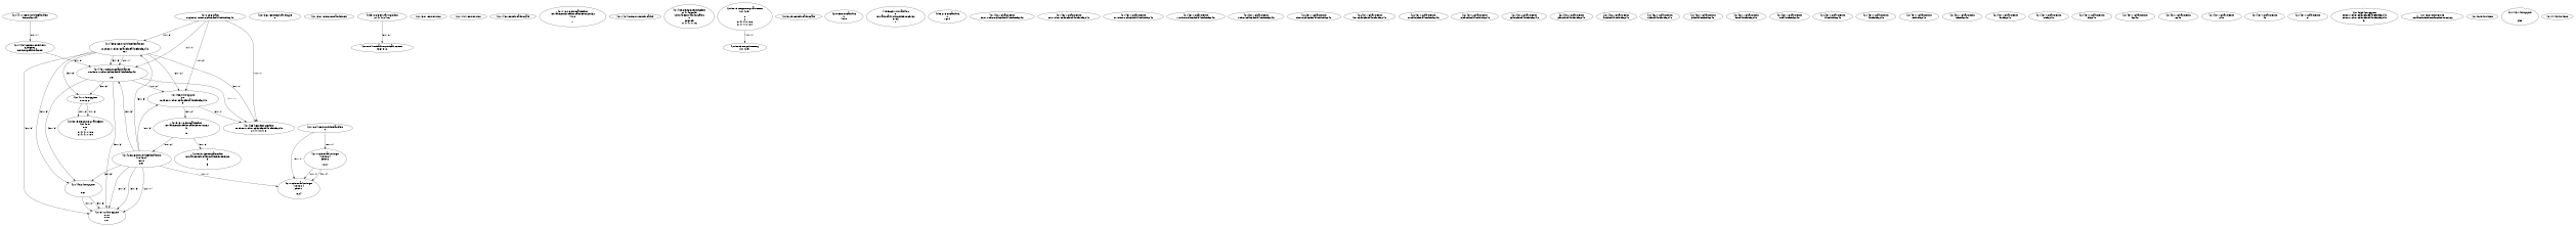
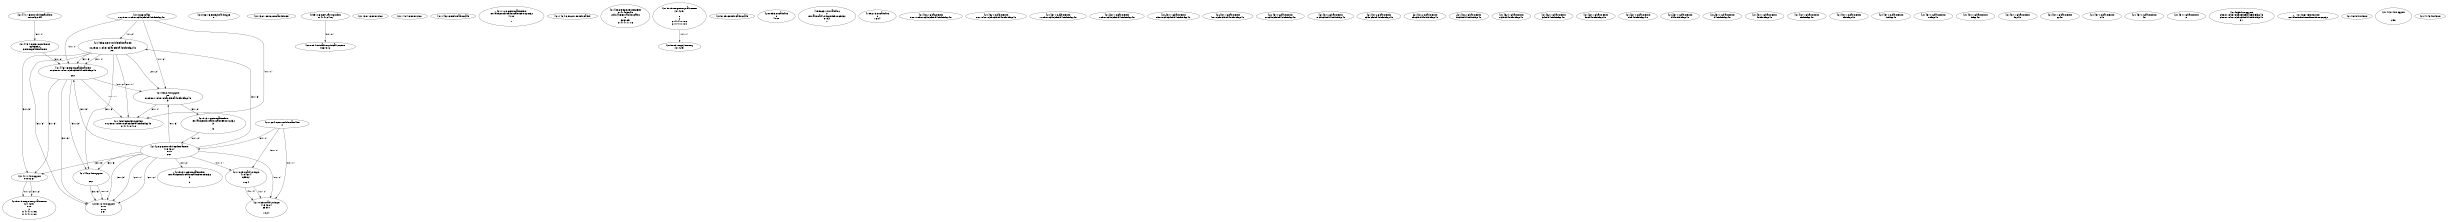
  digraph {
    n1 [label="4270136.main\n002988118be783a03f89a485f05f6248"]
    n2 [label="4214856.GetModuleFileNameA\n0\n002988118be783a03f89a485f05f6248\n261"]
    n3 [label="4214461.GetLongPathNameA\n002988118be783a03f89a485f05f6248\n\n261"]
    n4 [label="4214582.lstrcpynA\n00\n002988118be783a03f89a485f05f6248\n3"]
    n5 [label="4214654.FindFirstFileA\n002988118be783a03f89a485f05f6248\n2147410478"]
    n6 [label="4214482.lstrcpynA\n\n\n261"]
    n7 [label="4215112.lstrcpynA\nPZM\nPZM\n261"]
    n8 [label="4214777.lstrcpynA\n0000261"]
    n9 [label="4215131.GetLocaleInfoA\nretval_GetThreadLocale_590876_32\n3\n\n5"]
    n10 [label="4217684.GetModuleHandleA\n0"]
    n11 [label="4214286.GetModuleFileNameA\n4194304\nPZM\n261"]
    n12 [label="4217025.LoadStringA\n4194304\n65502\n\n1024"]
    n13 [label="4217025.LoadStringA\n4194304\n65501\n\n1024"]
    n14 [label="4215131.GetLocaleInfoA\nretval_GetThreadLocale_590855_32\n3\n\n5"]
    n15 [label="4207361.GetKeyboardType\n0"]
    n16 [label="4217367.GetCommandLineA\n"]
    n17 [label="4199106.GetStartupInfoA\n2147412416"]
    n18 [label="4200894.InitializeCriticalSection\n4367812"]
    n19 [label="4217387.GetVersion\n"]
    n20 [label="4217404.GetVersion\n"]
    n21 [label="4217432.GetThreadLocale\n"]
    n22 [label="4217102.GetLocaleInfoA\nretval_GetThreadLocale_590828_32\n4100\n\n7"]
    n23 [label="4217464.GetCurrentThreadId\n"]
    n24 [label="4215019.RegQueryValueExA\n4214291\n000\n0\n2147411106\n2147411100"]
    n25 [label="4214886.RegOpenKeyExA\n2147483649\nSoftware\Borland\Locales\n0\n983065\n2147411116"]
    n26 [label="4214417.GetModuleHandleA\nkernel32.dll"]
    n27 [label="4214434.GetProcAddress\n6295592\nGetLongPathNameA"]
    n28 [label="4215019.RegQueryValueExA\n4214291\n\n0\n0\n2147411106\n2147411100"]
    n29 [label="4215083.RegCloseKey\n4214291"]
    n30 [label="4215125.GetThreadLocale\n"]
    n31 [label="4200955.LocalAlloc\n0\n4088"]
    n32 [label="4199663.VirtualAlloc\n0\nretval_LoadStringA_590865_32\n8192\n1"]
    n33 [label="4199215.LocalAlloc\n0\n1604"]
    n34 [label="4214371.CharNextA\n988118be783a03f89a485f05f6248"]
    n35 [label="4214371.CharNextA\n88118be783a03f89a485f05f6248"]
-   n36 [label="4214371.CharNextA\n8118be783a03f89a485f05f6248"]
    n37 [label="4214371.CharNextA\n118be783a03f89a485f05f6248"]
    n38 [label="4214371.CharNextA\n18be783a03f89a485f05f6248"]
    n39 [label="4214371.CharNextA\n8be783a03f89a485f05f6248"]
    n40 [label="4214371.CharNextA\nbe783a03f89a485f05f6248"]
    n41 [label="4214371.CharNextA\ne783a03f89a485f05f6248"]
    n42 [label="4214371.CharNextA\n783a03f89a485f05f6248"]
    n43 [label="4214371.CharNextA\n83a03f89a485f05f6248"]
    n44 [label="4214371.CharNextA\n3a03f89a485f05f6248"]
    n45 [label="4214371.CharNextA\na03f89a485f05f6248"]
    n46 [label="4214371.CharNextA\n03f89a485f05f6248"]
    n47 [label="4214371.CharNextA\n3f89a485f05f6248"]
    n48 [label="4214371.CharNextA\nf89a485f05f6248"]
    n49 [label="4214371.CharNextA\n89a485f05f6248"]
+   n50 [label="4214371.CharNextA\n9a485f05f6248"]
    n51 [label="4214371.CharNextA\na485f05f6248"]
    n52 [label="4214371.CharNextA\n485f05f6248"]
    n53 [label="4214371.CharNextA\n85f05f6248"]
    n54 [label="4214371.CharNextA\n5f05f6248"]
    n55 [label="4214371.CharNextA\nf05f6248"]
    n56 [label="4214371.CharNextA\n05f6248"]
    n57 [label="4214371.CharNextA\n5f6248"]
    n58 [label="4214371.CharNextA\nf6248"]
    n59 [label="4214371.CharNextA\n6248"]
    n60 [label="4214371.CharNextA\n248"]
    n61 [label="4214371.CharNextA\n48"]
    n62 [label="4214371.CharNextA\n8"]
    n63 [label="4214635.lstrcpynA\n2988118be783a03f89a485f05f6248\n2988118be783a03f89a485f05f6248\n31"]
    n64 [label="4214667.FindClose\nretval_FindFirstFileA_590866_32"]
    n65 [label="4214679.lstrlenA\n"]
    n66 [label="4214731.lstrcpynA\n\n\n258"]
    n67 [label="4214743.lstrlenA\n"]
    n1 -> n2 [label="(1-->2)"]
    n1 -> n3 [label="(1-->1)"]
    n1 -> n4 [label="(1-->2)"]
    n1 -> n5 [label="(1-->1)"]
    n2 -> n3 [label="(2-->1)"]
    n2 -> n3 [label="(3-->3)"]
    n2 -> n4 [label="(2-->2)"]
    n2 -> n5 [label="(2-->1)"]
    n2 -> n6 [label="(3-->3)"]
    n2 -> n7 [label="(3-->3)"]
    n2 -> n8 [label="(3-->3)"]
    n3 -> n4 [label="(1-->2)"]
    n3 -> n5 [label="(1-->1)"]
    n3 -> n6 [label="(3-->3)"]
    n3 -> n7 [label="(3-->3)"]
    n3 -> n8 [label="(3-->3)"]
    n4 -> n5 [label="(2-->1)"]
    n4 -> n9 [label="(3-->2)"]
    n6 -> n7 [label="(3-->3)"]
    n6 -> n7 [label="(0-->0)"]
    n8 -> n24 [label="(1-->2)"]
    n8 -> n24 [label="(2-->2)"]
    n9 -> n11 [label="(0-->2)"]
+   n10 -> n11 [label="(0-->1)"]
    n10 -> n12 [label="(0-->1)"]
    n10 -> n13 [label="(0-->1)"]
    n11 -> n2 [label="(3-->3)"]
    n11 -> n3 [label="(3-->3)"]
    n11 -> n4 [label="(0-->3)"]
    n11 -> n6 [label="(3-->3)"]
    n11 -> n7 [label="(2-->1)"]
    n11 -> n7 [label="(2-->2)"]
    n11 -> n7 [label="(3-->3)"]
+   n11 -> n8 [label="(3-->3)"]
+   n11 -> n12 [label="(1-->1)"]
    n11 -> n13 [label="(1-->1)"]
-   n9 -> n14 [label="(0-->2)"]
+   n11 -> n14 [label="(0-->2)"]
    n12 -> n13 [label="(1-->1)"]
    n12 -> n13 [label="(4-->4)"]
    n17 -> n18 [label="(0-->0)"]
    n26 -> n27 [label="(0-->1)"]
    n27 -> n3 [label="(0-->0)"]
    n28 -> n29 [label="(1-->1)"]
  }
